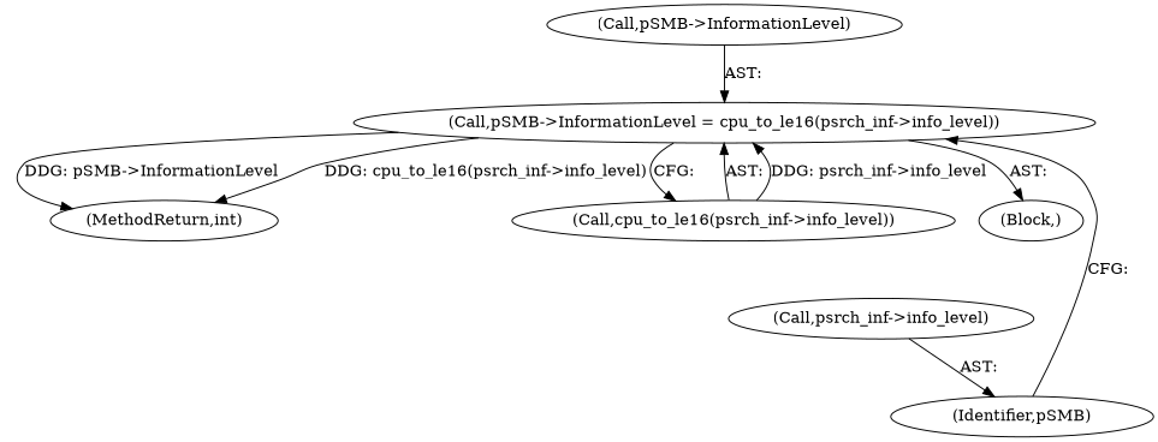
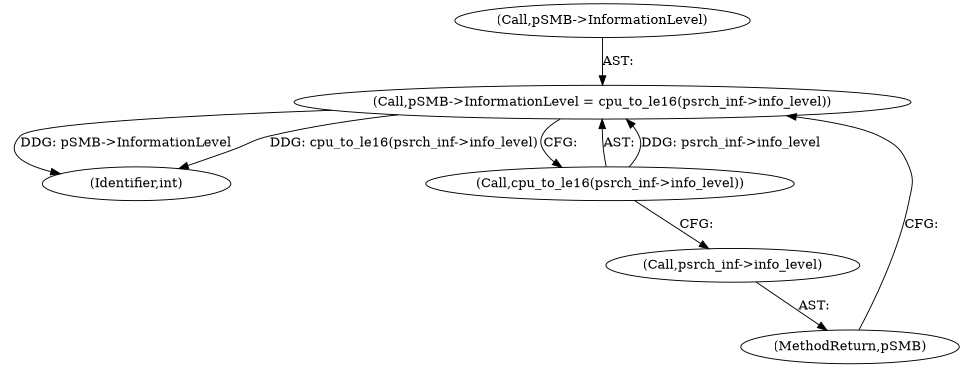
  digraph {
    n1 [label="(Call,pSMB->InformationLevel = cpu_to_le16(psrch_inf->info_level))"]
    n2 [label="(Call,cpu_to_le16(psrch_inf->info_level))"]
-   n3 [label="(MethodReturn,int)"]
-   n4 [label="(Block,)"]
+   n3 [label="(Identifier,int)"]
    n5 [label="(Call,psrch_inf->info_level)"]
-   n6 [label="(Identifier,pSMB)"]
+   n6 [label="(MethodReturn,pSMB)"]
    n7 [label="(Call,pSMB->InformationLevel)"]
    n1 -> n2 [label="CFG: "]
    n1 -> n3 [label="DDG: pSMB->InformationLevel"]
    n1 -> n3 [label="DDG: cpu_to_le16(psrch_inf->info_level)"]
-   n1 -> n4 [label="AST: "]
    n2 -> n1 [label="AST: "]
    n2 -> n1 [label="DDG: psrch_inf->info_level"]
+   n2 -> n5 [label="CFG: "]
    n5 -> n6 [label="AST: "]
    n6 -> n1 [label="CFG: "]
    n7 -> n1 [label="AST: "]
  }
